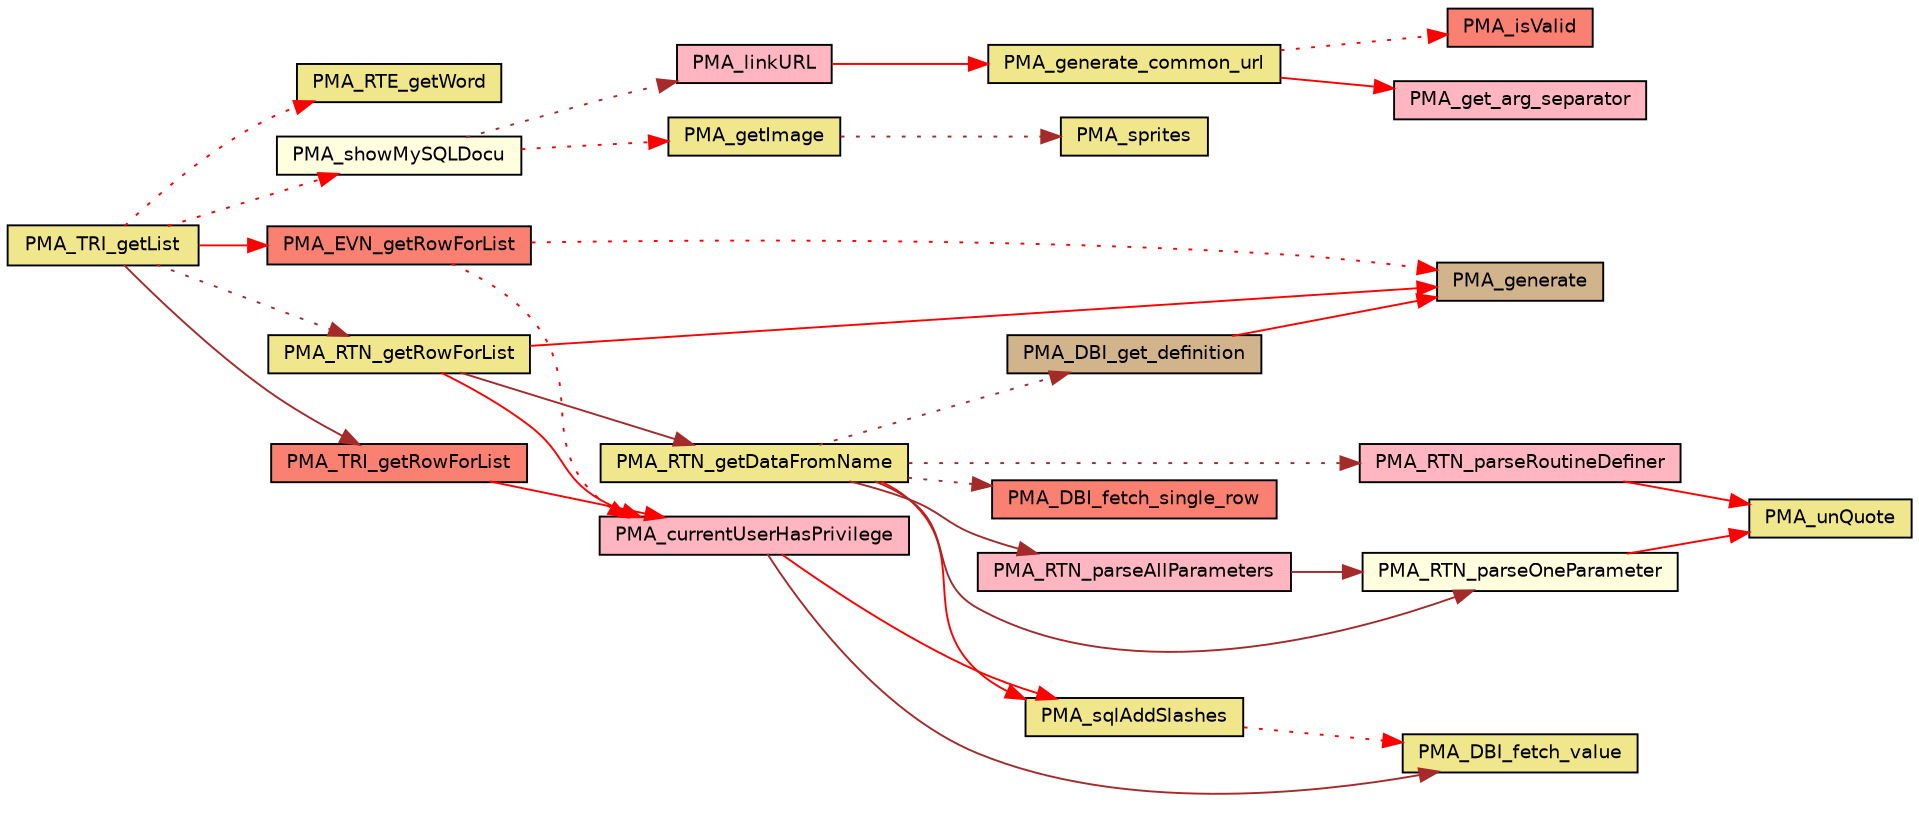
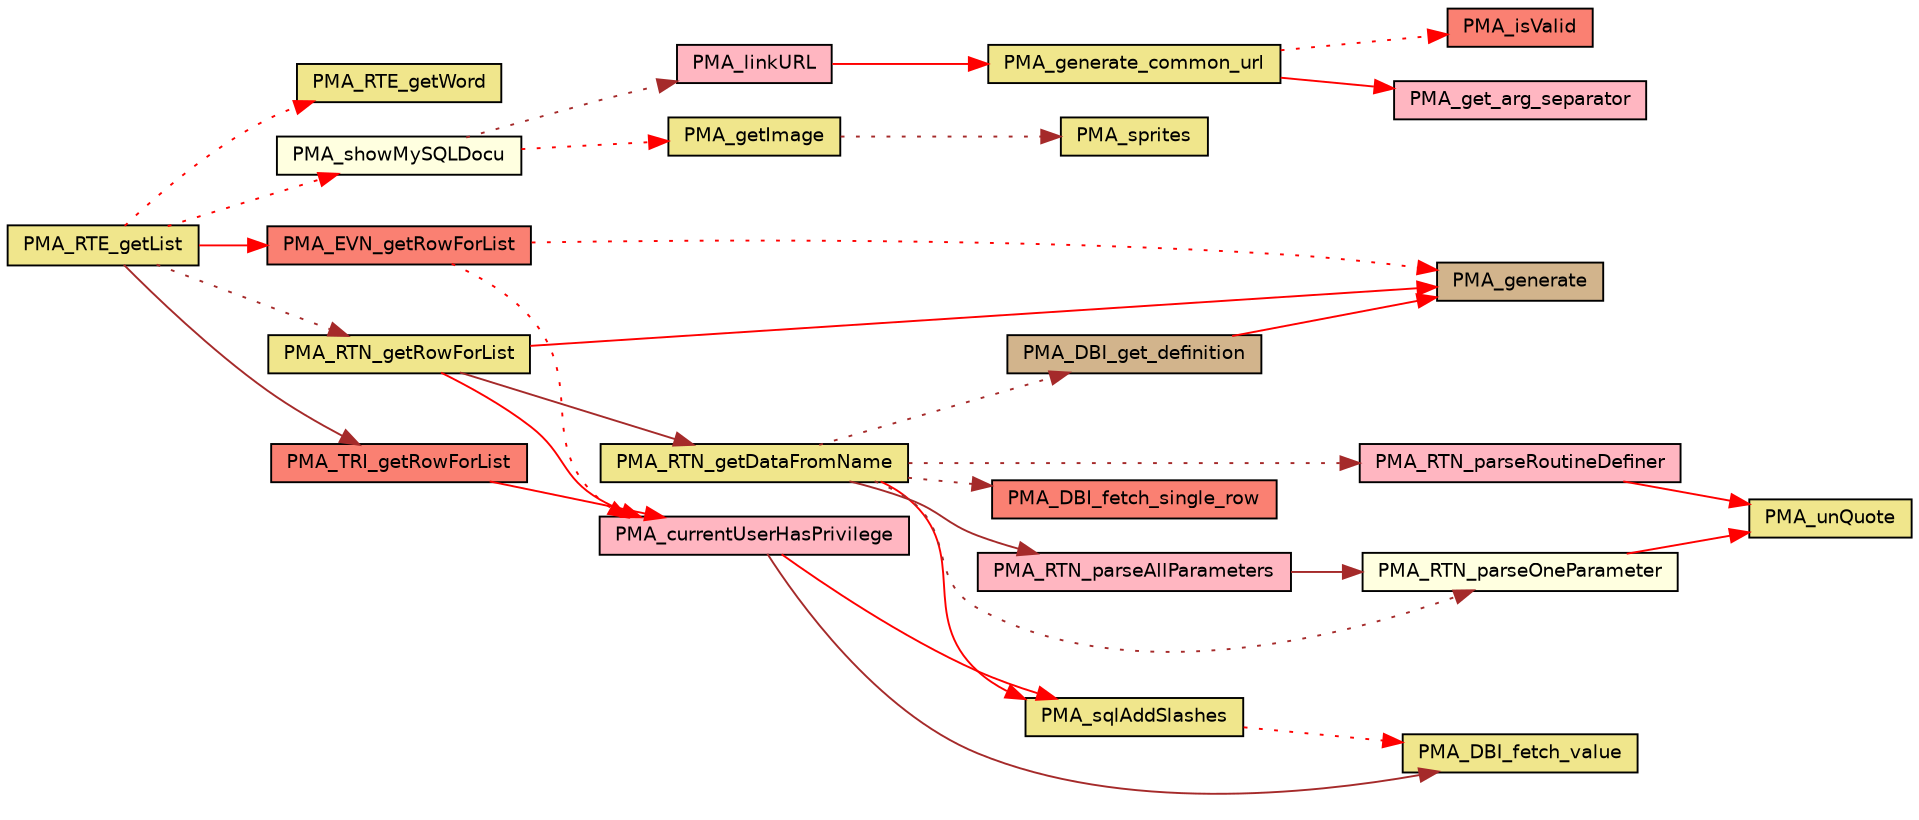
  digraph {
    rankdir=LR
    node [color=black fillcolor=khaki fontname=Helvetica fontsize=10 shape=record style=filled]
    edge [color=red fontname=Helvetica fontsize=10 labelfontname=Helvetica labelfontsize=10 style=solid]
-   n1 [fontcolor=black height=0.2 label=PMA_TRI_getList width=0.4]
+   n1 [fontcolor=black height=0.2 label=PMA_RTE_getList width=0.4]
    n2 [height=0.2 label=PMA_RTE_getWord width=0.4]
    n3 [fillcolor=lightyellow height=0.2 label=PMA_showMySQLDocu width=0.4]
    n4 [height=0.2 label=PMA_RTN_getRowForList width=0.4]
    n5 [fillcolor=salmon height=0.2 label=PMA_TRI_getRowForList width=0.4]
    n6 [fillcolor=salmon height=0.2 label=PMA_EVN_getRowForList width=0.4]
    n7 [fillcolor=lightpink height=0.2 label=PMA_linkURL width=0.4]
    n8 [height=0.2 label=PMA_getImage width=0.4]
    n9 [fillcolor=tan height=0.2 label=PMA_generate width=0.4]
    n10 [fillcolor=lightpink height=0.2 label=PMA_currentUserHasPrivilege width=0.4]
    n11 [height=0.2 label=PMA_RTN_getDataFromName width=0.4]
    n12 [height=0.2 label=PMA_generate_common_url width=0.4]
    n13 [height=0.2 label=PMA_sprites width=0.4]
    n14 [fillcolor=salmon height=0.2 label=PMA_isValid width=0.4]
    n15 [fillcolor=lightpink height=0.2 label=PMA_get_arg_separator width=0.4]
    n16 [height=0.2 label=PMA_DBI_fetch_value width=0.4]
    n17 [height=0.2 label=PMA_sqlAddSlashes width=0.4]
    n18 [fillcolor=salmon height=0.2 label=PMA_DBI_fetch_single_row width=0.4]
    n19 [fillcolor=tan height=0.2 label=PMA_DBI_get_definition width=0.4]
    n20 [fillcolor=lightpink height=0.2 label=PMA_RTN_parseAllParameters width=0.4]
    n21 [fillcolor=lightyellow height=0.2 label=PMA_RTN_parseOneParameter width=0.4]
    n22 [fillcolor=lightpink height=0.2 label=PMA_RTN_parseRoutineDefiner width=0.4]
    n23 [height=0.2 label=PMA_unQuote width=0.4]
    n1 -> n2 [style=dotted]
    n1 -> n3 [style=dotted]
    n1 -> n4 [color=brown style=dotted]
    n1 -> n5 [color=brown]
    n1 -> n6
    n3 -> n7 [color=brown style=dotted]
    n3 -> n8 [style=dotted]
    n4 -> n9
    n4 -> n10
    n4 -> n11 [color=brown]
    n5 -> n10
    n6 -> n9 [style=dotted]
    n6 -> n10 [style=dotted]
    n7 -> n12
    n8 -> n13 [color=brown style=dotted]
    n10 -> n16 [color=brown]
    n10 -> n17
    n11 -> n17
    n11 -> n18 [color=brown style=dotted]
    n11 -> n19 [color=brown style=dotted]
    n11 -> n20 [color=brown]
-   n11 -> n21 [color=brown]
+   n11 -> n21 [color=brown style=dotted]
    n11 -> n22 [color=brown style=dotted]
    n12 -> n14 [style=dotted]
    n12 -> n15
    n17 -> n16 [style=dotted]
    n19 -> n9
    n20 -> n21 [color=brown]
    n21 -> n23
    n22 -> n23
  }
